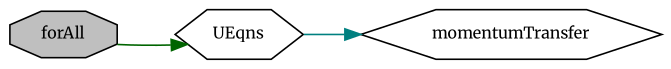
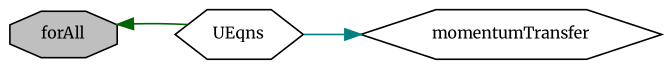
  digraph {
    fontname=Merriweather
    rankdir=LR
    node [color=black fontname=Merriweather fontsize=10 shape=hexagon]
    edge [fontname=Merriweather fontsize=10 labelfontname=Helvetica labelfontsize=10 style=solid]
    n1 [fillcolor=grey75 fontcolor=black height=0.2 label=forAll shape=octagon style=filled width=0.4]
    n2 [height=0.2 label=UEqns width=0.4]
    n3 [height=0.2 label=momentumTransfer width=0.4]
-   n1 -> n2 [color=darkgreen]
+   n2 -> n1 [color=darkgreen]
    n2 -> n3 [color=teal]
  }
